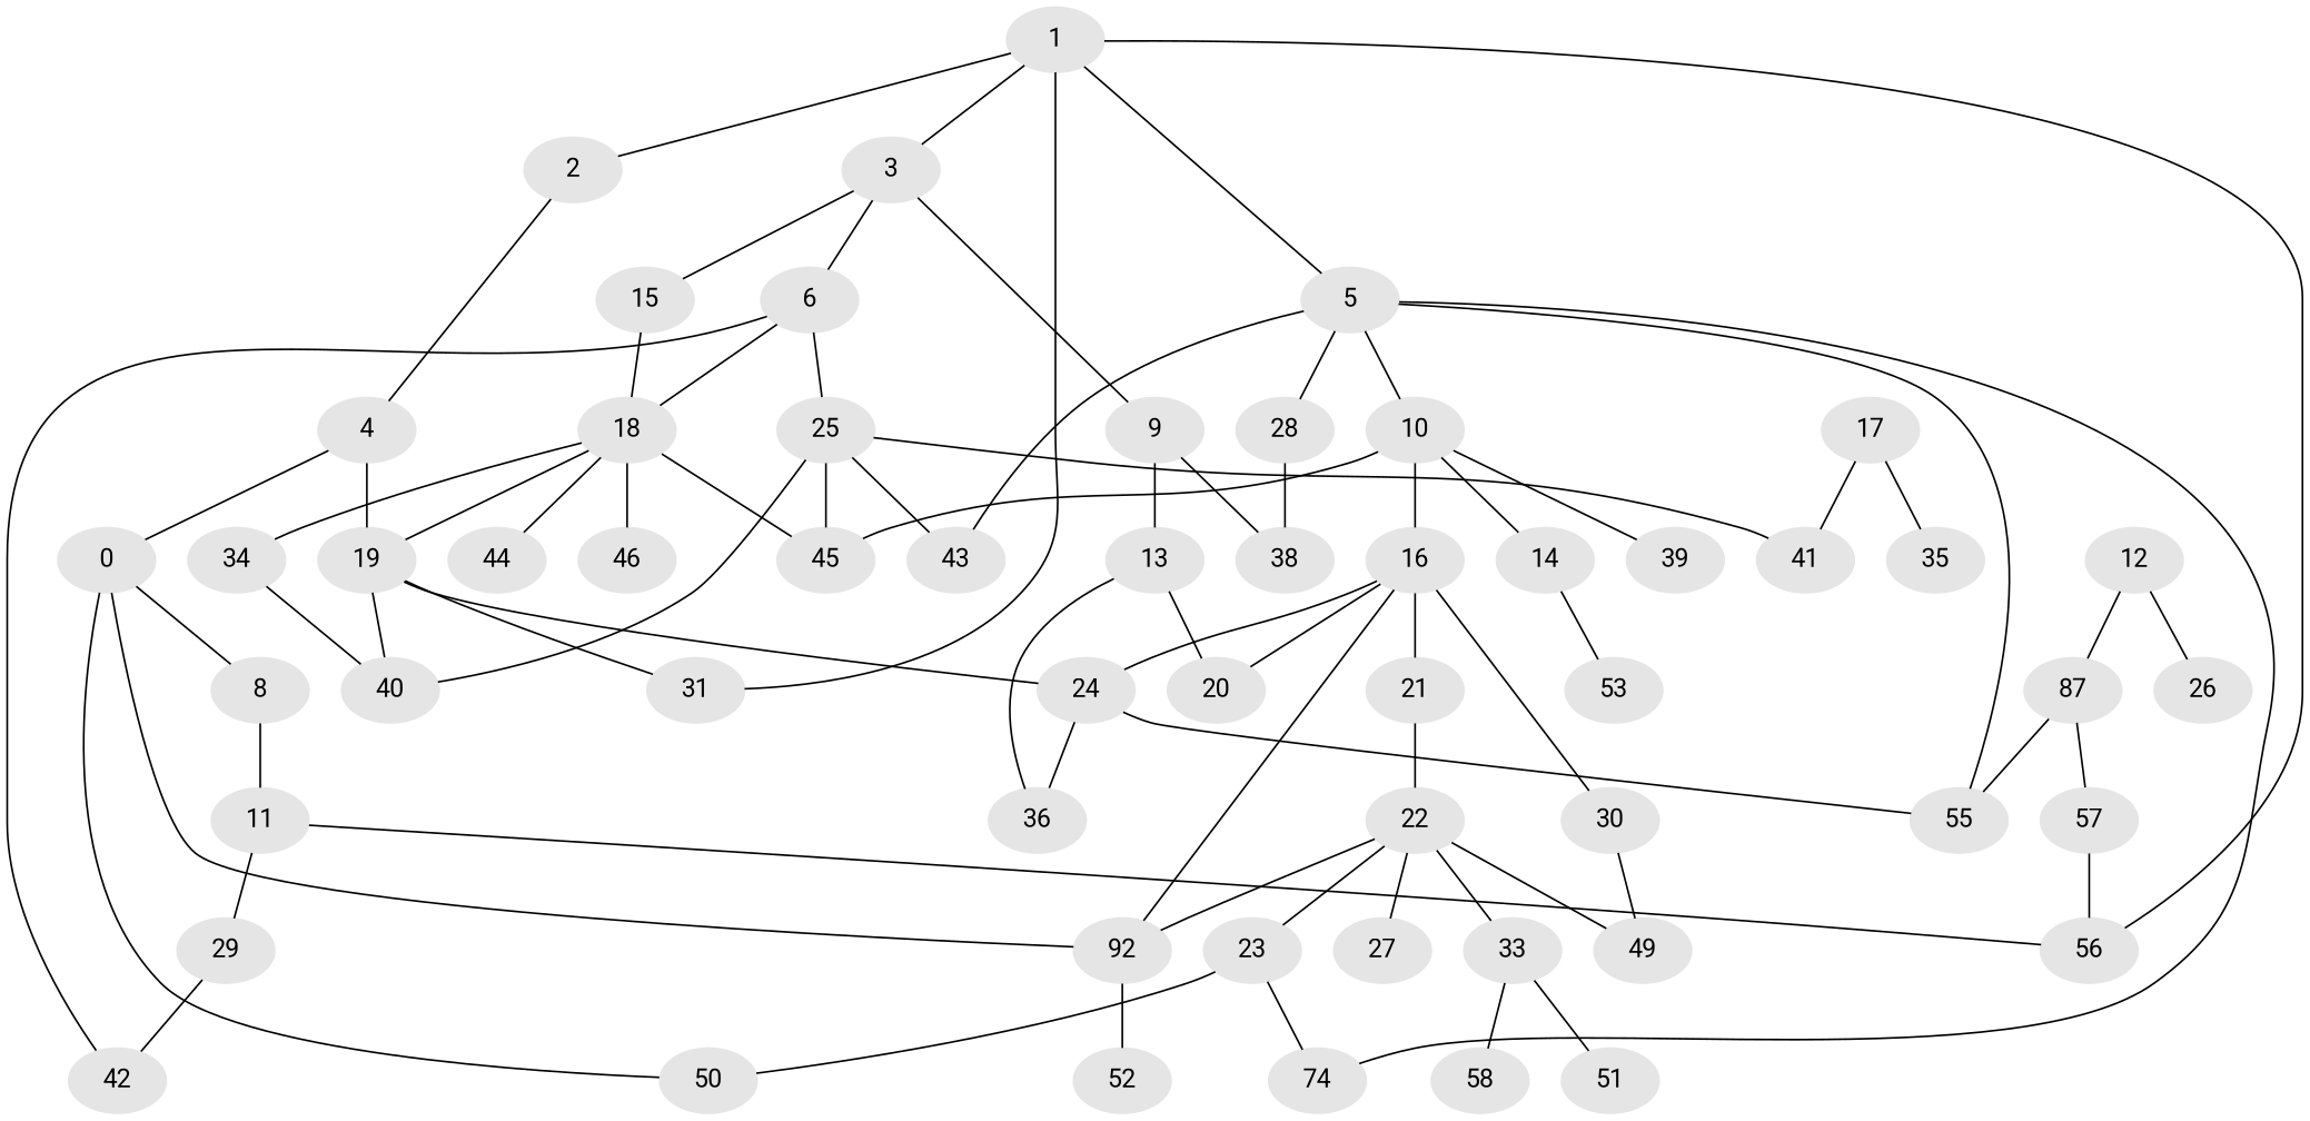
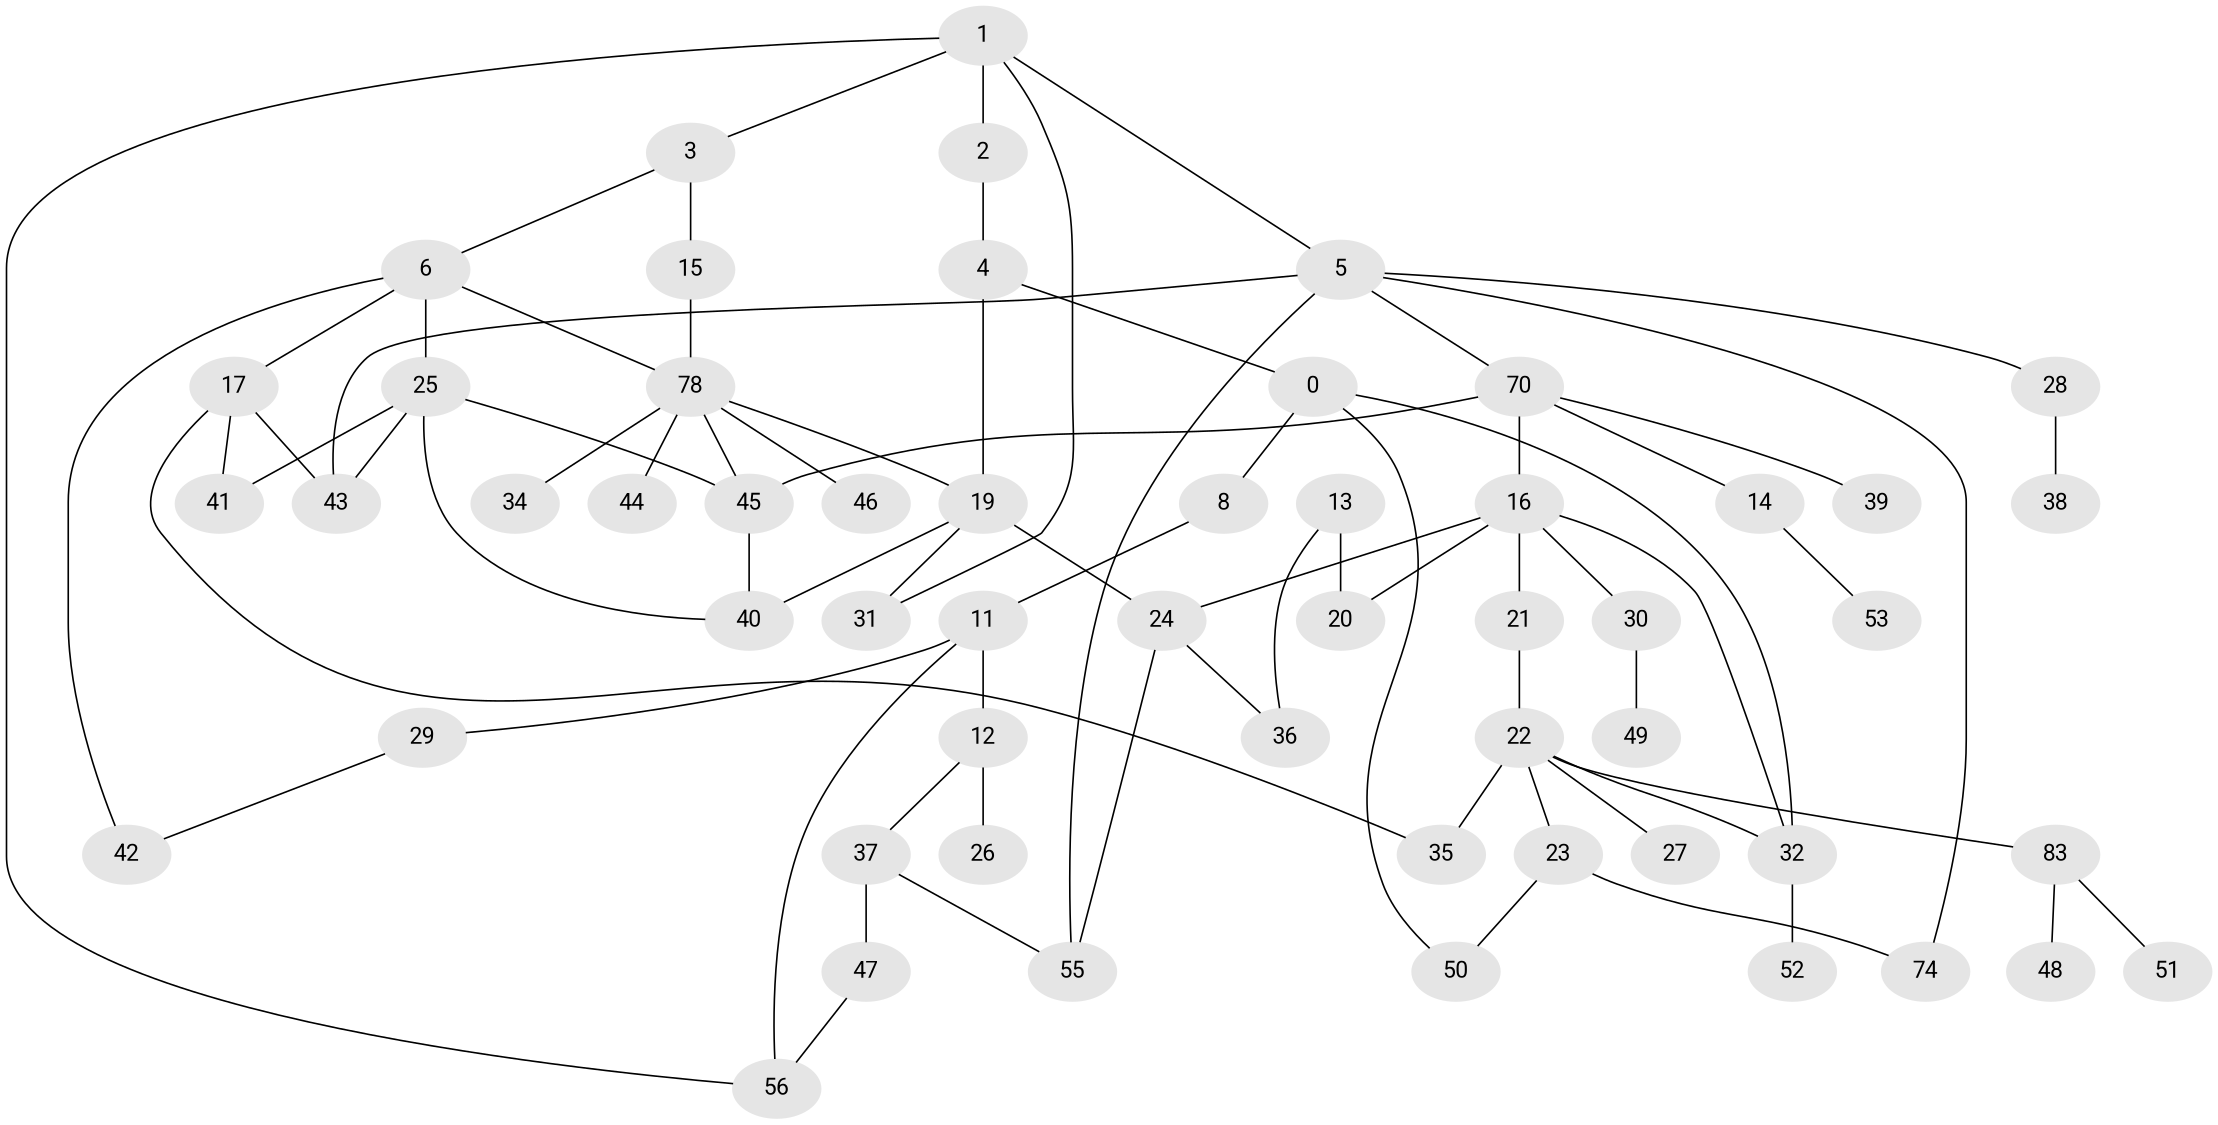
  graph {
    fontname=Roboto
    node [color=gray90 fontname=Roboto style=filled]
    edge [fontname=Roboto]
    1
    2
    3
    5
    31
    56
    4
    6
-   9
    15
-   10
+   10 [label=70]
    28
    43
    n14 [label=74]
    55
    n16 [label=0]
    19
    17
-   18
+   18 [label=78]
    25
    42
    13
    38
    8
-   32 [label=92]
+   32
    50
    24
    40
    14
    16
    39
    45
    35
    41
    34
    44
    46
    11
    52
    12
    29
    20
    36
    53
    21
    30
    26
-   37 [label=87]
-   47 [label=57]
+   37
+   47
    22
    49
    23
    27
-   33
-   48 [label=58]
+   33 [label=83]
+   48
    51
    1 -- 2
    1 -- 3
    1 -- 5
    1 -- 31
    1 -- 56
    2 -- 4
    3 -- 6
-   3 -- 9
    3 -- 15
    5 -- 10
    5 -- 28
    5 -- 43
    5 -- n14
    5 -- 55
    4 -- n16
    4 -- 19
+   6 -- 17
    6 -- 18
    6 -- 25
    6 -- 42
-   9 -- 13
-   9 -- 38
    15 -- 18
    10 -- 14
    10 -- 16
    10 -- 39
    10 -- 45
    28 -- 38
    n16 -- 8
    n16 -- 32
    n16 -- 50
    19 -- 31
    19 -- 24
    19 -- 40
+   17 -- 43
    17 -- 35
    17 -- 41
    18 -- 19
    18 -- 45
    18 -- 34
    18 -- 44
    18 -- 46
    25 -- 43
    25 -- 40
    25 -- 45
    25 -- 41
    13 -- 20
    13 -- 36
    8 -- 11
    32 -- 52
    24 -- 55
    24 -- 36
    14 -- 53
    16 -- 32
    16 -- 24
    16 -- 20
    16 -- 21
    16 -- 30
-   34 -- 40
+   45 -- 40
    11 -- 56
+   11 -- 12
    11 -- 29
    12 -- 26
    12 -- 37
    29 -- 42
    21 -- 22
    30 -- 49
    37 -- 55
    37 -- 47
    47 -- 56
    22 -- 32
-   22 -- 49
+   22 -- 35
    22 -- 23
    22 -- 27
    22 -- 33
    23 -- n14
    23 -- 50
    33 -- 48
    33 -- 51
  }
